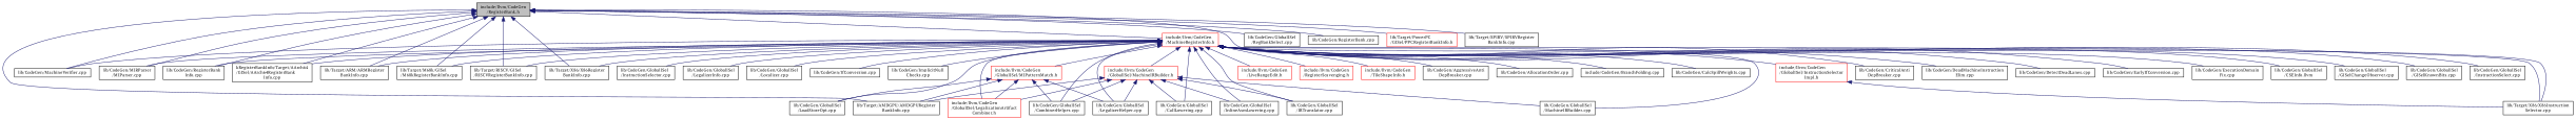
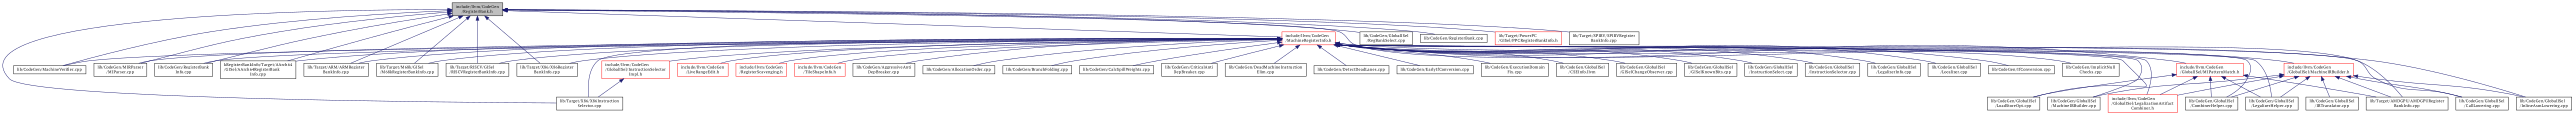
  digraph {
    fontname="PT Serif"
    node [color=black fontname="PT Serif" fontsize=10 shape=record]
    edge [color=midnightblue dir=back fontname="PT Serif" fontsize=10 labelfontname=Helvetica labelfontsize=10 style=solid]
    n1 [fillcolor=grey75 fontcolor=black height=0.2 label="include/llvm/CodeGen\l/RegisterBank.h" style=filled width=0.4]
    n2 [color=red height=0.2 label="include/llvm/CodeGen\l/MachineRegisterInfo.h" width=0.4]
    n3 [height=0.2 label="lib/Target/X86/X86Instruction\lSelector.cpp" width=0.4]
    n4 [height=0.2 label="lib/Target/AMDGPU/AMDGPURegister\lBankInfo.cpp" width=0.4]
    n5 [height=0.2 label="lib/CodeGen/GlobalISel\l/RegBankSelect.cpp" width=0.4]
    n6 [height=0.2 label="lib/CodeGen/MachineVerifier.cpp" width=0.4]
    n7 [height=0.2 label="lib/CodeGen/MIRParser\l/MIParser.cpp" width=0.4]
    n8 [height=0.2 label="lib/CodeGen/RegisterBank\lInfo.cpp" width=0.4]
    n9 [height=0.2 label="kRegisterBankInfo/Target/AArch64\l/GISel/AArch64RegisterBank\lInfo.cpp" width=0.4]
    n10 [height=0.2 label="lib/Target/ARM/ARMRegister\lBankInfo.cpp" width=0.4]
    n11 [height=0.2 label="lib/Target/M68k/GISel\l/M68kRegisterBankInfo.cpp" width=0.4]
    n12 [height=0.2 label="lib/Target/RISCV/GISel\l/RISCVRegisterBankInfo.cpp" width=0.4]
    n13 [height=0.2 label="lib/Target/X86/X86Register\lBankInfo.cpp" width=0.4]
    n14 [height=0.2 label="lib/CodeGen/RegisterBank.cpp" width=0.4]
    n15 [color=red height=0.2 label="lib/Target/PowerPC\l/GISel/PPCRegisterBankInfo.h" width=0.4]
    n16 [height=0.2 label="lib/Target/SPIRV/SPIRVRegister\lBankInfo.cpp" width=0.4]
    n17 [color=red height=0.2 label="include/llvm/CodeGen\l/GlobalISel/InstructionSelector\lImpl.h" width=0.4]
    n18 [color=red height=0.2 label="include/llvm/CodeGen\l/GlobalISel/LegalizationArtifact\lCombiner.h" width=0.4]
    n19 [color=red height=0.2 label="include/llvm/CodeGen\l/GlobalISel/MachineIRBuilder.h" width=0.4]
    n20 [height=0.2 label="lib/CodeGen/GlobalISel\l/CallLowering.cpp" width=0.4]
    n21 [height=0.2 label="lib/CodeGen/GlobalISel\l/CombinerHelper.cpp" width=0.4]
    n22 [height=0.2 label="lib/CodeGen/GlobalISel\l/InlineAsmLowering.cpp" width=0.4]
    n23 [height=0.2 label="lib/CodeGen/GlobalISel\l/IRTranslator.cpp" width=0.4]
    n24 [height=0.2 label="lib/CodeGen/GlobalISel\l/LegalizerHelper.cpp" width=0.4]
    n25 [height=0.2 label="lib/CodeGen/GlobalISel\l/MachineIRBuilder.cpp" width=0.4]
    n26 [color=red height=0.2 label="include/llvm/CodeGen\l/GlobalISel/MIPatternMatch.h" width=0.4]
    n27 [height=0.2 label="lib/CodeGen/GlobalISel\l/LoadStoreOpt.cpp" width=0.4]
    n28 [color=red height=0.2 label="include/llvm/CodeGen\l/LiveRangeEdit.h" width=0.4]
    n29 [color=red height=0.2 label="include/llvm/CodeGen\l/RegisterScavenging.h" width=0.4]
    n30 [color=red height=0.2 label="include/llvm/CodeGen\l/TileShapeInfo.h" width=0.4]
    n31 [height=0.2 label="lib/CodeGen/AggressiveAnti\lDepBreaker.cpp" width=0.4]
    n32 [height=0.2 label="lib/CodeGen/AllocationOrder.cpp" width=0.4]
-   n33 [height=0.2 label="include/CodeGen/BranchFolding.cpp" width=0.4]
+   n33 [height=0.2 label="lib/CodeGen/BranchFolding.cpp" width=0.4]
    n34 [height=0.2 label="lib/CodeGen/CalcSpillWeights.cpp" width=0.4]
    n35 [height=0.2 label="lib/CodeGen/CriticalAnti\lDepBreaker.cpp" width=0.4]
    n36 [height=0.2 label="lib/CodeGen/DeadMachineInstruction\lElim.cpp" width=0.4]
    n37 [height=0.2 label="lib/CodeGen/DetectDeadLanes.cpp" width=0.4]
    n38 [height=0.2 label="lib/CodeGen/EarlyIfConversion.cpp" width=0.4]
    n39 [height=0.2 label="lib/CodeGen/ExecutionDomain\lFix.cpp" width=0.4]
    n40 [height=0.2 label="lib/CodeGen/GlobalISel\l/CSEInfo.llvm" width=0.4]
    n41 [height=0.2 label="lib/CodeGen/GlobalISel\l/GISelChangeObserver.cpp" width=0.4]
    n42 [height=0.2 label="lib/CodeGen/GlobalISel\l/GISelKnownBits.cpp" width=0.4]
    n43 [height=0.2 label="lib/CodeGen/GlobalISel\l/InstructionSelect.cpp" width=0.4]
    n44 [height=0.2 label="lib/CodeGen/GlobalISel\l/InstructionSelector.cpp" width=0.4]
    n45 [height=0.2 label="lib/CodeGen/GlobalISel\l/LegalizerInfo.cpp" width=0.4]
    n46 [height=0.2 label="lib/CodeGen/GlobalISel\l/Localizer.cpp" width=0.4]
    n47 [height=0.2 label="lib/CodeGen/IfConversion.cpp" width=0.4]
    n48 [height=0.2 label="lib/CodeGen/ImplicitNull\lChecks.cpp" width=0.4]
    n1 -> n2
    n1 -> n3
    n1 -> n4
    n1 -> n5
    n1 -> n6
    n1 -> n7
    n1 -> n8
    n1 -> n9
    n1 -> n10
    n1 -> n11
    n1 -> n12
    n1 -> n13
    n1 -> n14
    n1 -> n15
    n1 -> n16
    n2 -> n3
    n2 -> n6
    n2 -> n7
    n2 -> n8
    n2 -> n9
    n2 -> n10
    n2 -> n11
    n2 -> n12
    n2 -> n13
    n2 -> n17
    n2 -> n18
    n2 -> n19
    n2 -> n20
    n2 -> n21
    n2 -> n22
-   n2 -> n23
    n2 -> n24
    n2 -> n25
    n2 -> n26
    n2 -> n27
    n2 -> n28
    n2 -> n29
    n2 -> n30
    n2 -> n31
    n2 -> n32
    n2 -> n33
    n2 -> n34
    n2 -> n35
    n2 -> n36
    n2 -> n37
    n2 -> n38
    n2 -> n39
    n2 -> n40
    n2 -> n41
    n2 -> n42
    n2 -> n43
    n2 -> n44
    n2 -> n45
    n2 -> n46
    n2 -> n47
    n2 -> n48
    n17 -> n3
    n19 -> n4
    n19 -> n18
    n19 -> n20
    n19 -> n21
    n19 -> n22
    n19 -> n23
    n19 -> n24
    n19 -> n25
    n26 -> n4
    n26 -> n18
    n26 -> n21
    n26 -> n24
    n26 -> n27
  }
